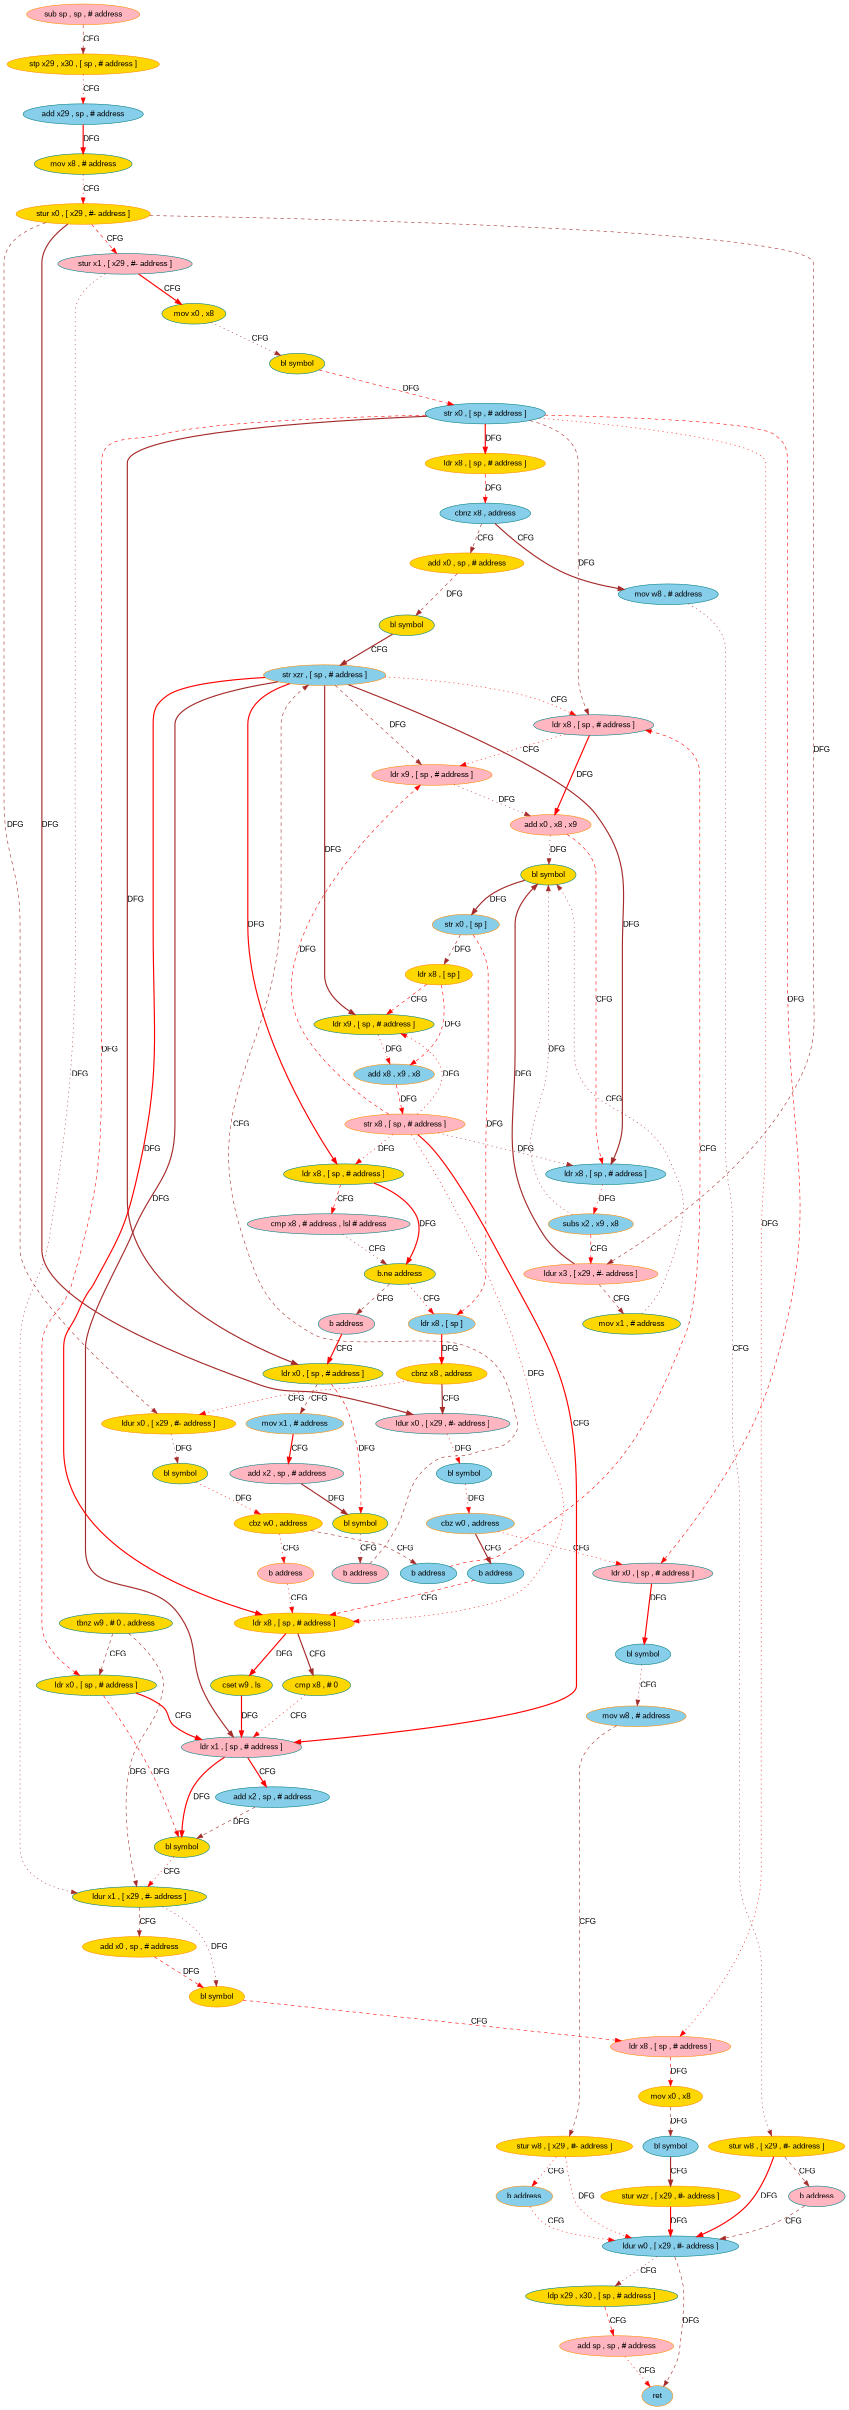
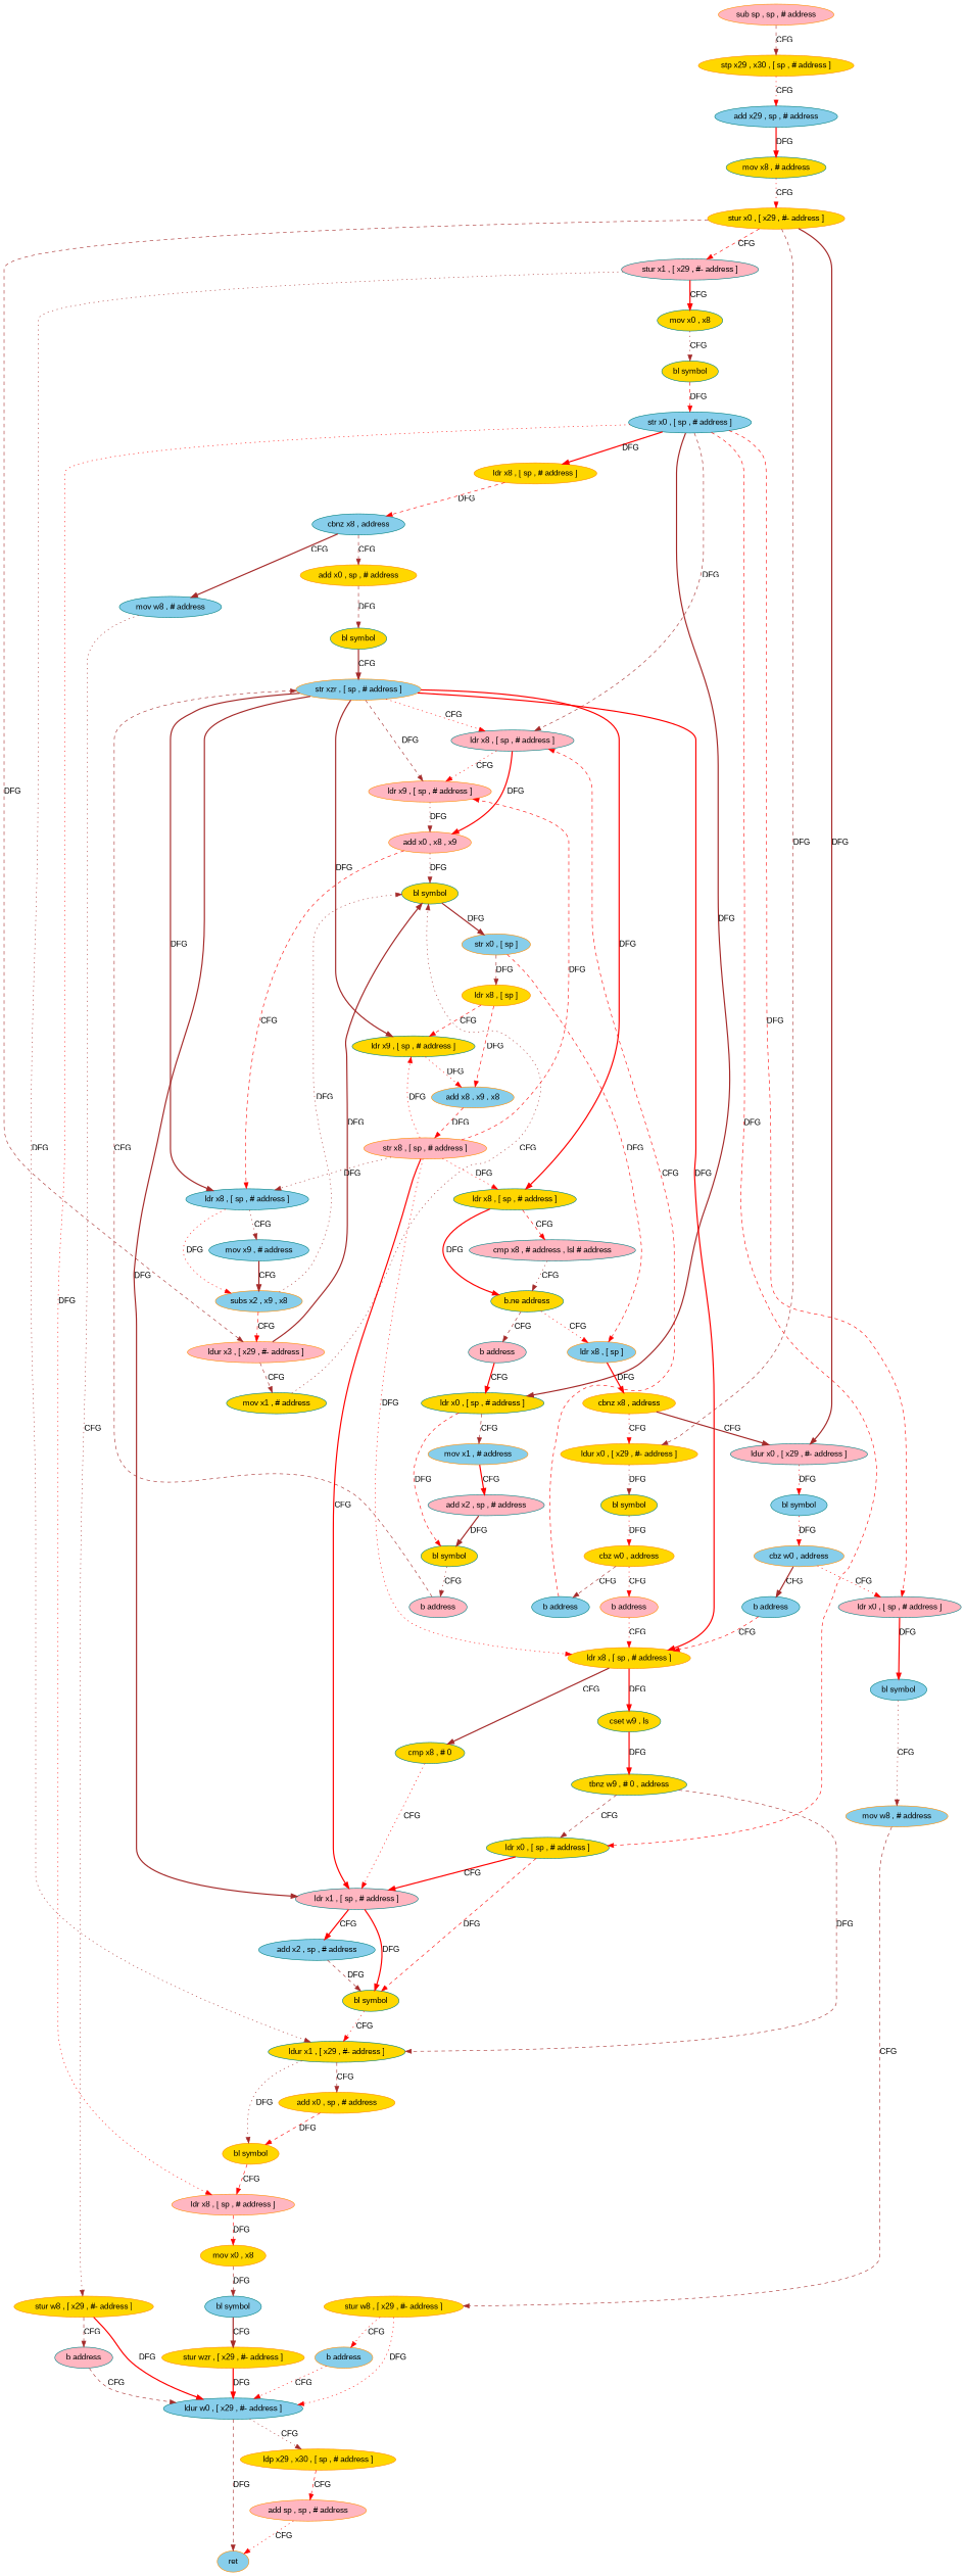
  digraph {
    fontname="Liberation Sans"
    node [color=teal fillcolor=gold fontname="Liberation Sans" style=filled]
    edge [color=red fontname="Liberation Sans" style=dashed]
    n1 [color=darkorange fillcolor=lightpink label="sub sp , sp , # address"]
    n2 [color=darkorange label="stp x29 , x30 , [ sp , # address ]"]
    n3 [fillcolor=skyblue label="add x29 , sp , # address"]
    n4 [label="mov x8 , # address"]
    n5 [color=darkorange label="stur x0 , [ x29 , #- address ]"]
    n6 [fillcolor=lightpink label="stur x1 , [ x29 , #- address ]"]
    n7 [color=darkorange label="ldur x0 , [ x29 , #- address ]"]
    n8 [fillcolor=lightpink label="ldur x0 , [ x29 , #- address ]"]
    n9 [color=darkorange fillcolor=lightpink label="ldur x3 , [ x29 , #- address ]"]
    n10 [label="mov x0 , x8"]
    n11 [label="ldur x1 , [ x29 , #- address ]"]
    n12 [label="bl symbol"]
    n13 [fillcolor=skyblue label="bl symbol"]
    n14 [label="bl symbol"]
    n15 [label="mov x1 , # address"]
    n16 [label="bl symbol"]
    n17 [color=darkorange label="add x0 , sp , # address"]
    n18 [color=darkorange label="bl symbol"]
    n19 [fillcolor=skyblue label="str x0 , [ sp , # address ]"]
    n20 [color=darkorange label="ldr x8 , [ sp , # address ]"]
    n21 [label="ldr x0 , [ sp , # address ]"]
    n22 [fillcolor=lightpink label="ldr x0 , [ sp , # address ]"]
    n23 [fillcolor=lightpink label="ldr x8 , [ sp , # address ]"]
    n24 [label="ldr x0 , [ sp , # address ]"]
    n25 [color=darkorange fillcolor=lightpink label="ldr x8 , [ sp , # address ]"]
    n26 [fillcolor=skyblue label="cbnz x8 , address"]
    n27 [color=darkorange fillcolor=skyblue label="mov x1 , # address"]
    n28 [label="bl symbol"]
    n29 [fillcolor=skyblue label="bl symbol"]
    n30 [color=darkorange fillcolor=lightpink label="ldr x9 , [ sp , # address ]"]
    n31 [color=darkorange fillcolor=lightpink label="add x0 , x8 , x9"]
    n32 [fillcolor=lightpink label="ldr x1 , [ sp , # address ]"]
    n33 [label="bl symbol"]
    n34 [color=darkorange label="mov x0 , x8"]
    n35 [color=darkorange label="add x0 , sp , # address"]
    n36 [fillcolor=skyblue label="mov w8 , # address"]
    n37 [label="bl symbol"]
    n38 [color=darkorange label="stur w8 , [ x29 , #- address ]"]
    n39 [color=darkorange fillcolor=skyblue label="str xzr , [ sp , # address ]"]
    n40 [fillcolor=lightpink label="b address"]
    n41 [fillcolor=skyblue label="ldur w0 , [ x29 , #- address ]"]
    n42 [color=darkorange label="ldr x8 , [ sp , # address ]"]
    n43 [fillcolor=skyblue label="ldr x8 , [ sp , # address ]"]
    n44 [label="ldr x9 , [ sp , # address ]"]
    n45 [label="ldr x8 , [ sp , # address ]"]
    n46 [label="cmp x8 , # 0"]
    n47 [label="cset w9 , ls"]
+   n48 [fillcolor=skyblue label="mov x9 , # address"]
    n49 [color=darkorange fillcolor=skyblue label="subs x2 , x9 , x8"]
    n50 [color=darkorange fillcolor=skyblue label="add x8 , x9 , x8"]
    n51 [fillcolor=lightpink label="cmp x8 , # address , lsl # address"]
    n52 [label="b.ne address"]
    n53 [fillcolor=skyblue label="add x2 , sp , # address"]
-   n54 [label="ldp x29 , x30 , [ sp , # address ]"]
+   n54 [color=darkorange label="ldp x29 , x30 , [ sp , # address ]"]
    n55 [color=darkorange fillcolor=skyblue label=ret]
    n56 [color=darkorange fillcolor=lightpink label="add sp , sp , # address"]
    n57 [color=darkorange fillcolor=skyblue label="ldr x8 , [ sp ]"]
    n58 [color=darkorange label="cbnz x8 , address"]
    n59 [color=darkorange label="cbz w0 , address"]
    n60 [color=darkorange fillcolor=skyblue label="cbz w0 , address"]
    n61 [fillcolor=lightpink label="b address"]
    n62 [fillcolor=lightpink label="add x2 , sp , # address"]
    n63 [fillcolor=lightpink label="b address"]
    n64 [fillcolor=skyblue label="b address"]
    n65 [color=darkorange fillcolor=lightpink label="b address"]
    n66 [fillcolor=skyblue label="b address"]
    n67 [color=darkorange fillcolor=skyblue label="mov w8 , # address"]
    n68 [label="tbnz w9 , # 0 , address"]
    n69 [color=darkorange label="stur w8 , [ x29 , #- address ]"]
    n70 [color=darkorange fillcolor=skyblue label="b address"]
    n71 [color=darkorange fillcolor=skyblue label="str x0 , [ sp ]"]
    n72 [color=darkorange label="ldr x8 , [ sp ]"]
    n73 [color=darkorange fillcolor=lightpink label="str x8 , [ sp , # address ]"]
    n74 [fillcolor=skyblue label="bl symbol"]
    n75 [color=darkorange label="stur wzr , [ x29 , #- address ]"]
    n1 -> n2 [color=brown label=CFG]
    n2 -> n3 [label=CFG style=dotted]
    n3 -> n4 [label=DFG style=bold]
    n4 -> n5 [label=CFG style=dotted]
    n5 -> n6 [label=CFG]
    n5 -> n7 [color=brown label=DFG]
    n5 -> n8 [color=brown label=DFG style=bold]
    n5 -> n9 [color=brown label=DFG]
    n6 -> n10 [label=CFG style=bold]
    n6 -> n11 [color=brown label=DFG style=dotted]
    n7 -> n12 [color=brown label=DFG style=dotted]
    n8 -> n13 [label=DFG style=dotted]
    n9 -> n14 [color=brown label=DFG style=bold]
    n9 -> n15 [color=brown label=CFG]
    n10 -> n16 [color=brown label=CFG style=dotted]
    n11 -> n17 [color=brown label=CFG]
    n11 -> n18 [color=brown label=DFG style=dotted]
    n12 -> n59 [label=DFG style=dotted]
    n13 -> n60 [label=DFG style=dotted]
    n14 -> n71 [color=brown label=DFG style=bold]
    n15 -> n14 [color=brown label=CFG style=dotted]
    n16 -> n19 [label=DFG]
    n17 -> n18 [label=DFG]
    n18 -> n25 [label=CFG]
    n19 -> n20 [label=DFG style=bold]
    n19 -> n21 [color=brown label=DFG style=bold]
    n19 -> n22 [label=DFG]
    n19 -> n23 [color=brown label=DFG]
    n19 -> n24 [label=DFG]
    n19 -> n25 [label=DFG style=dotted]
    n20 -> n26 [label=DFG]
    n21 -> n27 [color=brown label=CFG]
    n21 -> n28 [label=DFG]
    n22 -> n29 [label=DFG style=bold]
    n23 -> n30 [label=CFG style=dotted]
    n23 -> n31 [label=DFG style=bold]
    n24 -> n32 [label=CFG style=bold]
    n24 -> n33 [label=DFG]
    n25 -> n34 [label=DFG]
    n26 -> n35 [color=brown label=CFG]
    n26 -> n36 [color=brown label=CFG style=bold]
    n27 -> n62 [label=CFG style=bold]
    n28 -> n63 [color=brown label=CFG style=dotted]
    n29 -> n67 [color=brown label=CFG style=dotted]
    n30 -> n31 [color=brown label=DFG style=dotted]
    n31 -> n14 [color=brown label=DFG style=dotted]
    n31 -> n43 [label=CFG]
    n32 -> n33 [label=DFG style=bold]
    n32 -> n53 [label=CFG style=bold]
    n33 -> n11 [label=CFG style=dotted]
    n34 -> n74 [color=brown label=DFG]
    n35 -> n37 [color=brown label=DFG]
    n36 -> n38 [color=brown label=CFG style=dotted]
    n37 -> n39 [color=brown label=CFG style=bold]
    n38 -> n40 [color=brown label=CFG]
    n38 -> n41 [label=DFG style=bold]
    n39 -> n23 [label=CFG style=dotted]
    n39 -> n30 [color=brown label=DFG]
    n39 -> n32 [color=brown label=DFG style=bold]
    n39 -> n42 [label=DFG style=bold]
    n39 -> n43 [color=brown label=DFG style=bold]
    n39 -> n44 [color=brown label=DFG style=bold]
    n39 -> n45 [label=DFG style=bold]
    n40 -> n41 [color=brown label=CFG]
    n41 -> n54 [color=brown label=CFG style=dotted]
    n41 -> n55 [color=brown label=DFG]
    n42 -> n46 [color=brown label=CFG style=bold]
    n42 -> n47 [label=DFG style=bold]
+   n43 -> n48 [color=brown label=CFG style=dotted]
    n43 -> n49 [label=DFG style=dotted]
    n44 -> n50 [label=DFG style=dotted]
    n45 -> n51 [label=CFG]
    n45 -> n52 [label=DFG style=bold]
    n46 -> n32 [label=CFG style=dotted]
-   n47 -> n32 [label=DFG style=bold]
+   n47 -> n68 [label=DFG style=bold]
+   n48 -> n49 [color=brown label=CFG style=bold]
    n49 -> n9 [label=CFG]
    n49 -> n14 [color=brown label=DFG style=dotted]
    n50 -> n73 [label=DFG]
    n51 -> n52 [color=brown label=CFG style=dotted]
    n52 -> n57 [label=CFG style=dotted]
    n52 -> n61 [color=brown label=CFG]
    n53 -> n33 [color=brown label=DFG]
    n54 -> n56 [label=CFG]
    n56 -> n55 [label=CFG style=dotted]
    n57 -> n58 [label=DFG style=bold]
    n58 -> n7 [label=CFG style=dotted]
    n58 -> n8 [color=brown label=CFG style=bold]
    n59 -> n64 [color=brown label=CFG]
    n59 -> n65 [label=CFG style=dotted]
    n60 -> n22 [label=CFG style=dotted]
    n60 -> n66 [color=brown label=CFG style=bold]
    n61 -> n21 [label=CFG style=bold]
    n62 -> n28 [color=brown label=DFG style=bold]
    n63 -> n39 [color=brown label=CFG]
    n64 -> n23 [label=CFG]
    n65 -> n42 [label=CFG style=dotted]
    n66 -> n42 [label=CFG]
    n67 -> n69 [color=brown label=CFG]
    n68 -> n11 [color=brown label=DFG]
    n68 -> n24 [color=brown label=CFG]
    n69 -> n41 [label=DFG style=dotted]
    n69 -> n70 [label=CFG style=dotted]
    n70 -> n41 [label=CFG style=dotted]
    n71 -> n57 [label=DFG]
    n71 -> n72 [color=brown label=DFG]
    n72 -> n44 [label=CFG]
    n72 -> n50 [label=DFG]
    n73 -> n30 [label=DFG]
    n73 -> n32 [label=CFG style=bold]
    n73 -> n42 [label=DFG style=dotted]
    n73 -> n43 [color=brown label=DFG style=dotted]
    n73 -> n44 [label=DFG style=dotted]
    n73 -> n45 [label=DFG style=dotted]
    n74 -> n75 [color=brown label=CFG style=bold]
    n75 -> n41 [label=DFG style=bold]
  }
